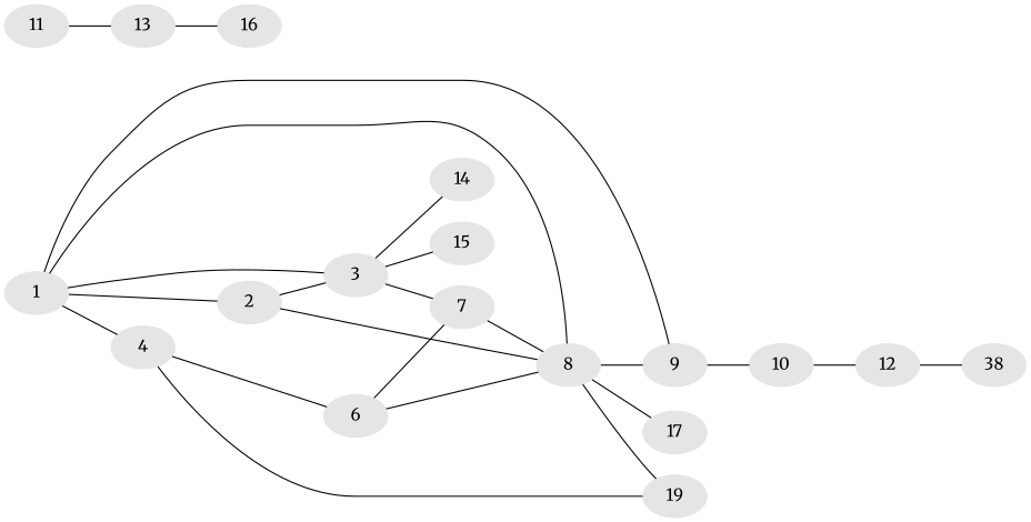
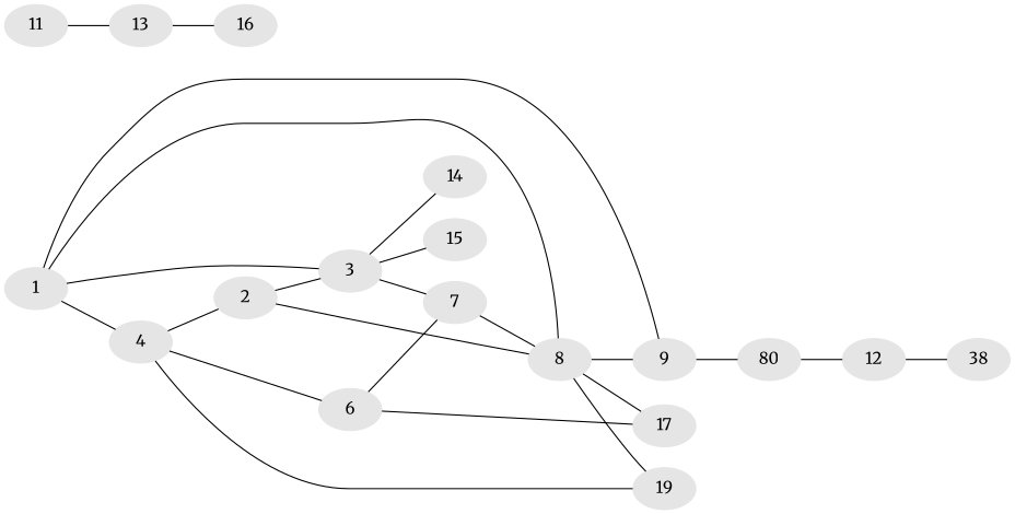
  graph {
    fontname=Merriweather
    rankdir=LR
    node [color=gray90 fontname=Merriweather style=filled]
    edge [fontname=Merriweather weight=1.0]
    1
    2
    3
    4
    8
    9
    7
    14
    15
    6
    19
    17
-   10
+   10 [label=80]
    11
    13
    12
    n17 [label=38]
    16
-   1 -- 2 [weight=2.0]
+   4 -- 2 [weight=2.0]
    1 -- 3
    1 -- 4 [weight=2.0]
    1 -- 8
    1 -- 9
    2 -- 3 [weight=2.0]
    2 -- 8
    3 -- 7
    3 -- 14
    3 -- 15
    4 -- 6
    4 -- 19
    8 -- 9 [weight=2.0]
    8 -- 19
    8 -- 17
    9 -- 10 [weight=2.0]
    7 -- 8
-   6 -- 8 [weight=2.0]
+   6 -- 17 [weight=2.0]
    6 -- 7
    10 -- 12
    11 -- 13 [weight=2.0]
    13 -- 16
    12 -- n17
  }
